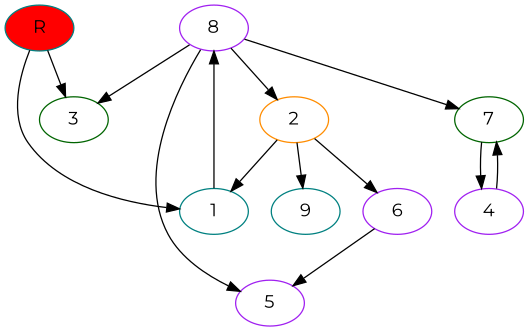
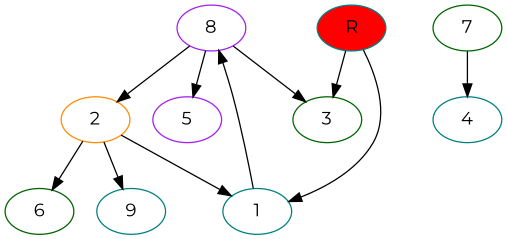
  digraph {
    fontname=Montserrat
    node [color=teal fontname=Montserrat]
    edge [fontname=Montserrat]
    8 [color=purple]
    1
    2 [color=darkorange]
    3 [color=darkgreen]
    7 [color=darkgreen]
    5 [color=purple]
-   6 [color=purple]
+   6 [color=darkgreen]
    9
-   4 [color=purple]
+   4
    R [fillcolor="#ff0000" style=filled]
    8 -> 2
    8 -> 3
-   8 -> 7
    8 -> 5
    1 -> 8
    2 -> 1
    2 -> 6
    2 -> 9
    7 -> 4
-   6 -> 5
-   4 -> 7
    R -> 1
    R -> 3
  }
